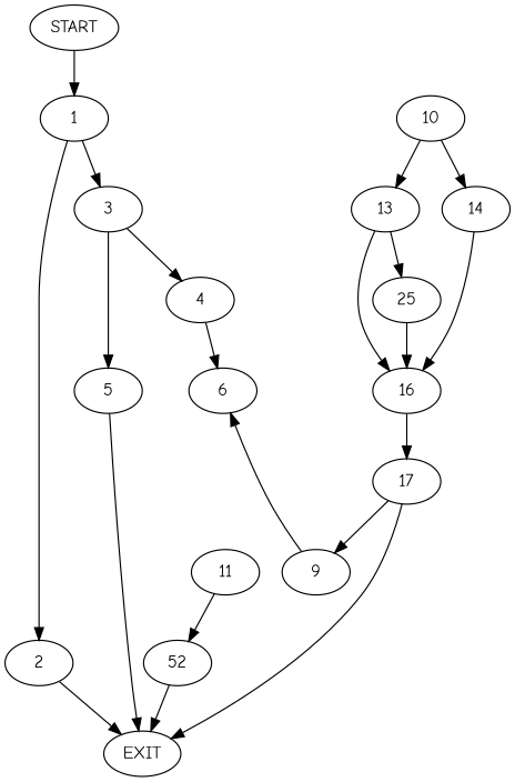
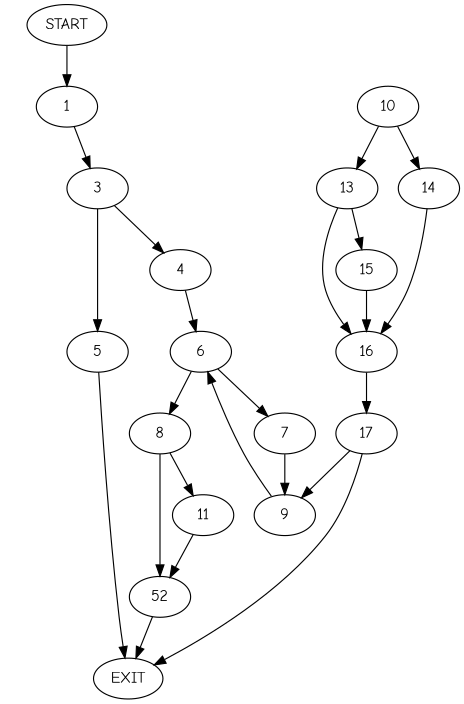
  digraph {
    fontname="Comic Neue"
    node [fontname="Comic Neue"]
    edge [fontname="Comic Neue"]
    n1 [label=START]
    1
-   2
    3
    n5 [label=EXIT]
    4
    5
    6
+   7
+   8
    9
    11
    n13 [label=52]
    10
    13
    14
    16
-   15 [label=25]
+   15
    17
    n1 -> 1
-   1 -> 2
    1 -> 3
-   2 -> n5
    3 -> 4
    3 -> 5
    4 -> 6
    5 -> n5
+   6 -> 7
+   6 -> 8
+   7 -> 9
+   8 -> 11
+   8 -> n13
    9 -> 6
    11 -> n13
    n13 -> n5
    10 -> 13
    10 -> 14
    13 -> 16
    13 -> 15
    14 -> 16
    16 -> 17
    15 -> 16
    17 -> n5
    17 -> 9
  }
